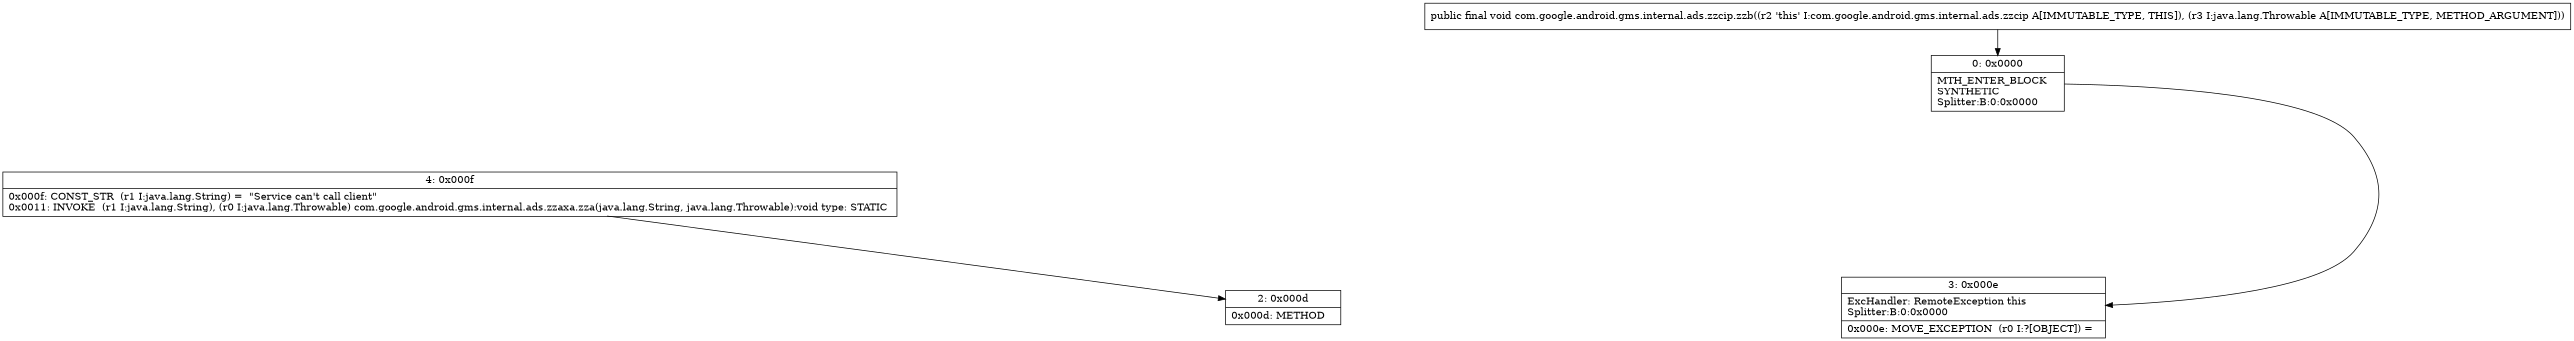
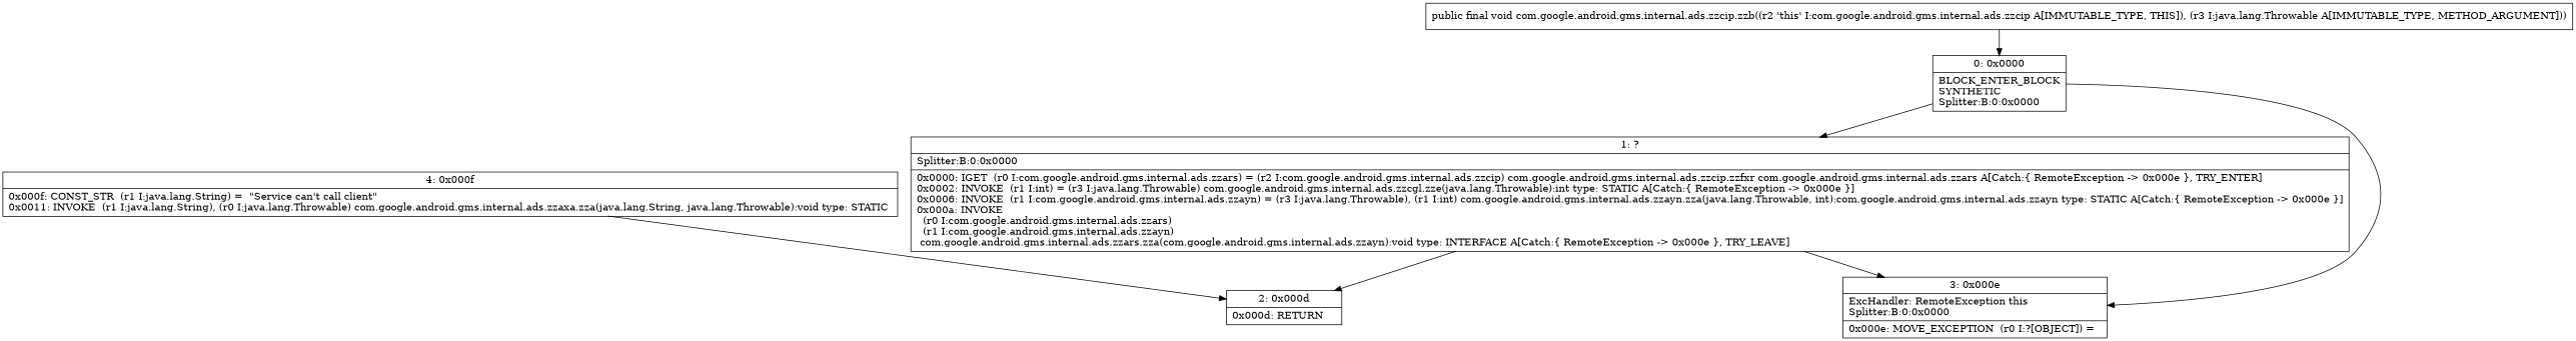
  digraph {
    node [shape=record]
-   n1 [label="{0\:\ 0x0000|MTH_ENTER_BLOCK\lSYNTHETIC\lSplitter:B:0:0x0000\l}"]
+   n1 [label="{0\:\ 0x0000|BLOCK_ENTER_BLOCK\lSYNTHETIC\lSplitter:B:0:0x0000\l}"]
+   n2 [label="{1\:\ ?|Splitter:B:0:0x0000\l|0x0000: IGET  (r0 I:com.google.android.gms.internal.ads.zzars) = (r2 I:com.google.android.gms.internal.ads.zzcip) com.google.android.gms.internal.ads.zzcip.zzfxr com.google.android.gms.internal.ads.zzars A[Catch:\{ RemoteException \-\> 0x000e \}, TRY_ENTER]\l0x0002: INVOKE  (r1 I:int) = (r3 I:java.lang.Throwable) com.google.android.gms.internal.ads.zzcgl.zze(java.lang.Throwable):int type: STATIC A[Catch:\{ RemoteException \-\> 0x000e \}]\l0x0006: INVOKE  (r1 I:com.google.android.gms.internal.ads.zzayn) = (r3 I:java.lang.Throwable), (r1 I:int) com.google.android.gms.internal.ads.zzayn.zza(java.lang.Throwable, int):com.google.android.gms.internal.ads.zzayn type: STATIC A[Catch:\{ RemoteException \-\> 0x000e \}]\l0x000a: INVOKE  \l  (r0 I:com.google.android.gms.internal.ads.zzars)\l  (r1 I:com.google.android.gms.internal.ads.zzayn)\l com.google.android.gms.internal.ads.zzars.zza(com.google.android.gms.internal.ads.zzayn):void type: INTERFACE A[Catch:\{ RemoteException \-\> 0x000e \}, TRY_LEAVE]\l}"]
    n3 [label="{3\:\ 0x000e|ExcHandler: RemoteException this\lSplitter:B:0:0x0000\l|0x000e: MOVE_EXCEPTION  (r0 I:?[OBJECT]) =  \l}"]
-   n4 [label="{2\:\ 0x000d|0x000d: METHOD   \l}"]
+   n4 [label="{2\:\ 0x000d|0x000d: RETURN   \l}"]
    n5 [label="{4\:\ 0x000f|0x000f: CONST_STR  (r1 I:java.lang.String) =  \"Service can't call client\" \l0x0011: INVOKE  (r1 I:java.lang.String), (r0 I:java.lang.Throwable) com.google.android.gms.internal.ads.zzaxa.zza(java.lang.String, java.lang.Throwable):void type: STATIC \l}"]
    n6 [label="{public final void com.google.android.gms.internal.ads.zzcip.zzb((r2 'this' I:com.google.android.gms.internal.ads.zzcip A[IMMUTABLE_TYPE, THIS]), (r3 I:java.lang.Throwable A[IMMUTABLE_TYPE, METHOD_ARGUMENT])) }"]
+   n1 -> n2
    n1 -> n3
+   n2 -> n3
+   n2 -> n4
    n5 -> n4
    n6 -> n1
  }
